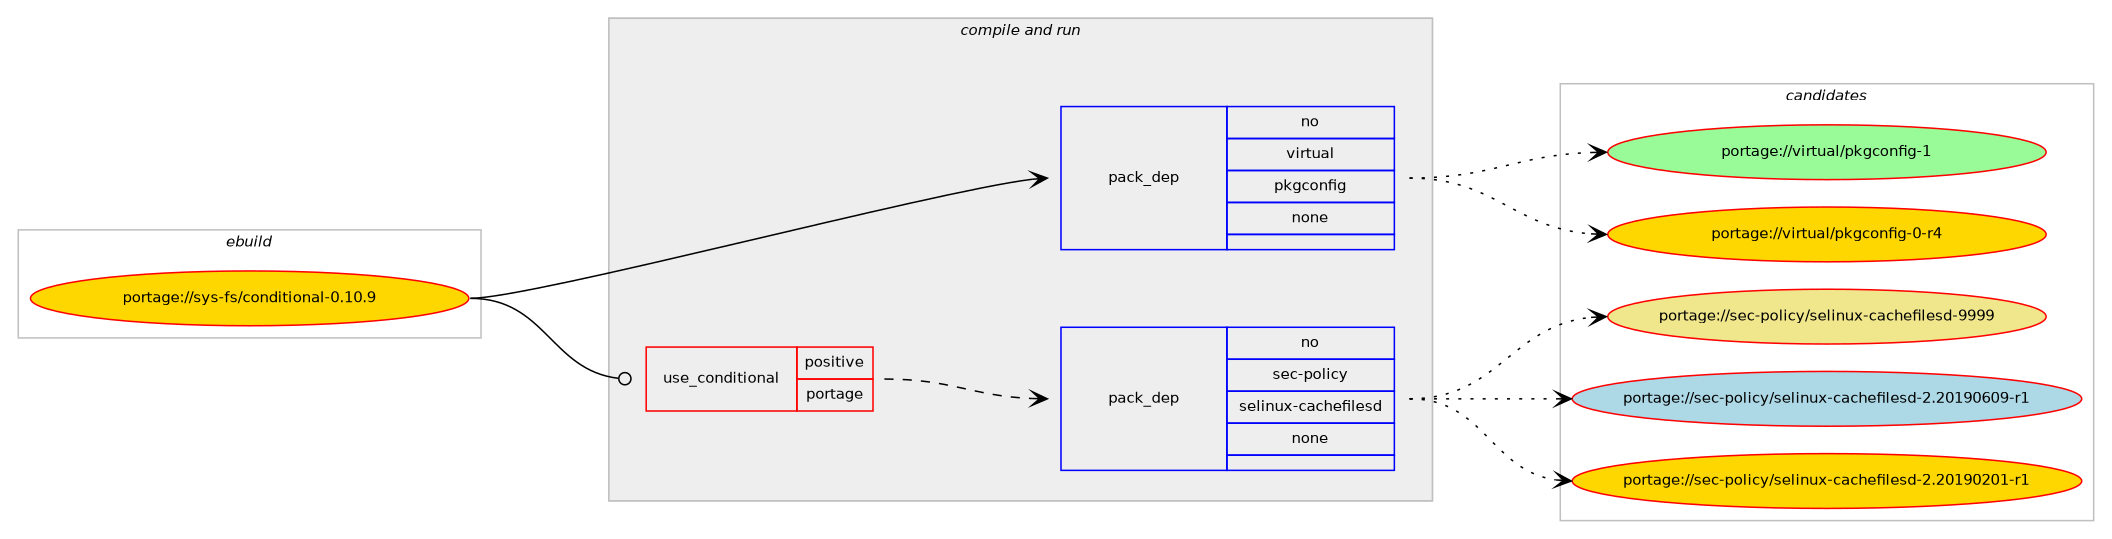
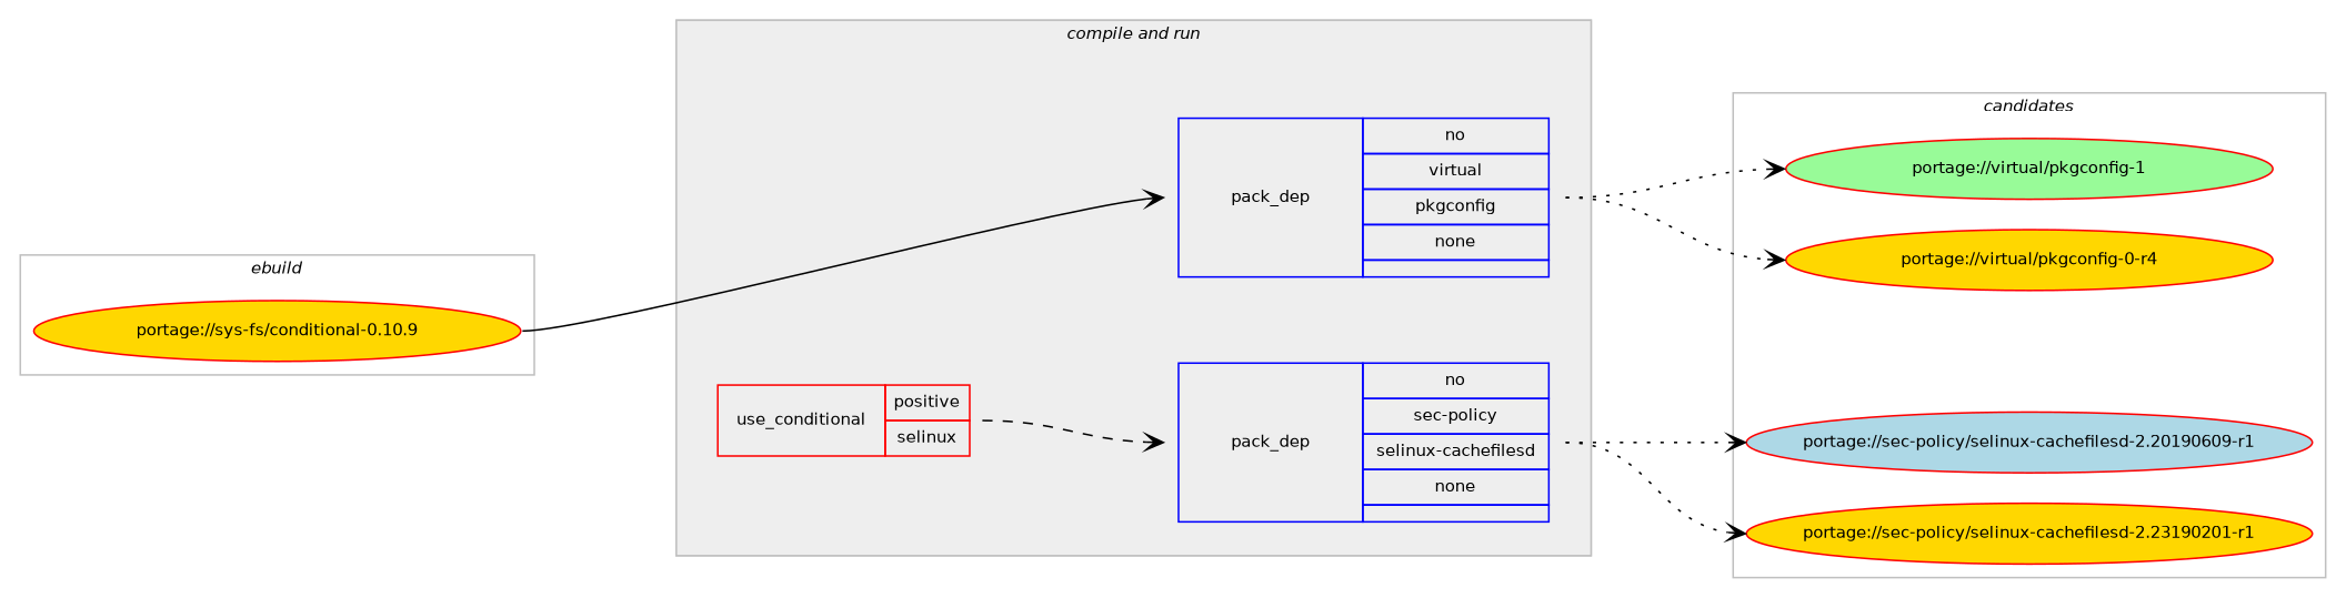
  digraph {
    compound=true
    concentrate=true
    fontname=Helvetica
    fontsize=10
    newrank=true
    rankdir=LR
    ranksep=1.5
    node [color=red fontname=Helvetica fontsize=10 style=filled]
    edge [arrowhead=vee headport=w style=dotted tailport=e weight=100]
    n1 [fillcolor=gold label="portage://sys-fs/conditional-0.10.9" width=4]
    n2 [color=blue label=<<TABLE BORDER="0" CELLBORDER="1" CELLSPACING="0" CELLPADDING="4" WIDTH="220"><TR><TD ROWSPAN="6" CELLPADDING="30">pack_dep</TD></TR><TR><TD WIDTH="110">no</TD></TR><TR><TD>virtual</TD></TR><TR><TD>pkgconfig</TD></TR><TR><TD>none</TD></TR><TR><TD></TD></TR></TABLE>> shape=none style=""]
    n3 [color=blue label=<<TABLE BORDER="0" CELLBORDER="1" CELLSPACING="0" CELLPADDING="4" WIDTH="220"><TR><TD ROWSPAN="6" CELLPADDING="30">pack_dep</TD></TR><TR><TD WIDTH="110">no</TD></TR><TR><TD>sec-policy</TD></TR><TR><TD>selinux-cachefilesd</TD></TR><TR><TD>none</TD></TR><TR><TD></TD></TR></TABLE>> shape=none style=""]
-   n4 [label=<<TABLE BORDER="0" CELLBORDER="1" CELLSPACING="0" CELLPADDING="4"><TR><TD ROWSPAN="3" CELLPADDING="10">use_conditional</TD></TR><TR><TD>positive</TD></TR><TR><TD>portage</TD></TR></TABLE>> shape=none style=""]
+   n4 [label=<<TABLE BORDER="0" CELLBORDER="1" CELLSPACING="0" CELLPADDING="4"><TR><TD ROWSPAN="3" CELLPADDING="10">use_conditional</TD></TR><TR><TD>positive</TD></TR><TR><TD>selinux</TD></TR></TABLE>> shape=none style=""]
    n5 [fillcolor=palegreen label="portage://virtual/pkgconfig-1" width=4]
    n6 [fillcolor=gold label="portage://virtual/pkgconfig-0-r4" width=4]
-   n7 [fillcolor=khaki label="portage://sec-policy/selinux-cachefilesd-9999" width=4]
    n8 [fillcolor=lightblue label="portage://sec-policy/selinux-cachefilesd-2.20190609-r1" width=4]
-   n9 [fillcolor=gold label="portage://sec-policy/selinux-cachefilesd-2.20190201-r1" width=4]
+   n9 [fillcolor=gold label="portage://sec-policy/selinux-cachefilesd-2.23190201-r1" width=4]
    subgraph cluster_1 {
      color=gray
      label=<<i>ebuild</i>>
      rank=same
      n1
    }
    subgraph cluster_2 {
      color=gray
      label=<<i>dependencies</i>>
      subgraph cluster_3 {
        color=gray
        fillcolor="#eeeeee"
        label=<<i>run</i>>
        style=filled
        subgraph sub_4 {
          color=gray
          fillcolor="#eeeeee"
          label=<<i>run</i>>
          style=filled
          n4
          subgraph sub_5 {
            color=gray
            fillcolor="#eeeeee"
            label=<<i>run</i>>
            style=filled
            n3
          }
        }
      }
      subgraph cluster_6 {
        color=gray
        fillcolor="#eeeeee"
        label=<<i>compile</i>>
        style=filled
        subgraph sub_7 {
          color=gray
          fillcolor="#eeeeee"
          label=<<i>compile</i>>
          style=filled
          n2
        }
      }
      subgraph cluster_8 {
        color=gray
        fillcolor="#eeeeee"
        label=<<i>compile and run</i>>
        style=filled
      }
    }
    subgraph cluster_9 {
      color=gray
      label=<<i>candidates</i>>
      rank=same
      subgraph sub_10 {
        color=black
        label=<<i>candidates</i>>
        nodesep=1
        rank=same
        n5
        n6
      }
      subgraph sub_11 {
        color=black
        label=<<i>candidates</i>>
        nodesep=1
        rank=same
-       n7
        n8
        n9
      }
    }
    n1 -> n2 [style=solid weight=20]
-   n1 -> n4 [arrowhead=odot style=solid weight=20]
    n2 -> n5
    n2 -> n6
-   n3 -> n7
    n3 -> n8
    n3 -> n9
    n4 -> n3 [style=dashed weight=20]
  }
